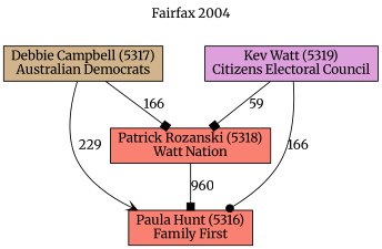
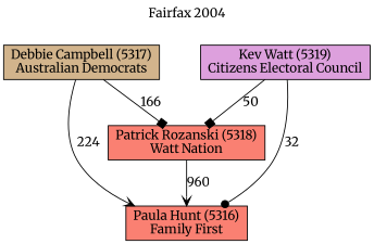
  digraph {
    fontname=Merriweather
    label="Fairfax 2004"
    labelloc=t
    mclimit=10
    node [fillcolor=salmon fontname=Merriweather shape=box style=filled]
    edge [arrowhead=vee fontname=Merriweather]
    n1 [label="Paula Hunt (5316)\nFamily First"]
    n2 [label="Patrick Rozanski (5318)\nWatt Nation"]
    n3 [fillcolor=tan label="Debbie Campbell (5317)\nAustralian Democrats"]
    n4 [fillcolor=plum label="Kev Watt (5319)\nCitizens Electoral Council"]
-   n2 -> n1 [arrowhead=box label=960]
-   n3 -> n1 [label=229]
+   n2 -> n1 [label=960]
+   n3 -> n1 [label=224]
    n3 -> n2 [arrowhead=box label=166]
-   n4 -> n1 [arrowhead=dot label=166]
-   n4 -> n2 [arrowhead=box label=59]
+   n4 -> n1 [arrowhead=dot label=32]
+   n4 -> n2 [arrowhead=box label=50]
  }
